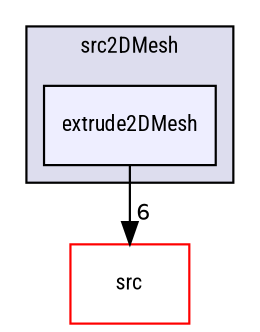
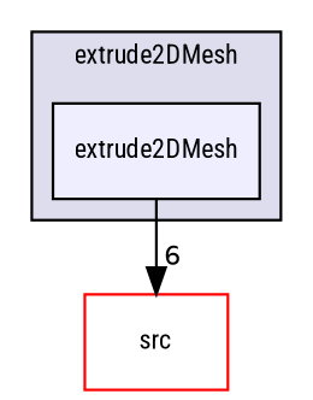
  digraph {
    compound=true
    fontname="Roboto Condensed"
    node [fontname="Roboto Condensed" fontsize=10 shape=box]
    n1 [fillcolor="#eeeeff" label=extrude2DMesh pencolor=black style=filled]
    n2 [color=red label=src]
    subgraph cluster_1 {
      bgcolor="#ddddee"
      fontsize=10
-     label=src2DMesh
+     label=extrude2DMesh
      pencolor=black
      n1
    }
    n1 -> n2 [headlabel=6 labeldistance=1.5 labelfontname=Helvetica labelfontsize=10 fontname="Roboto Condensed"]
  }
